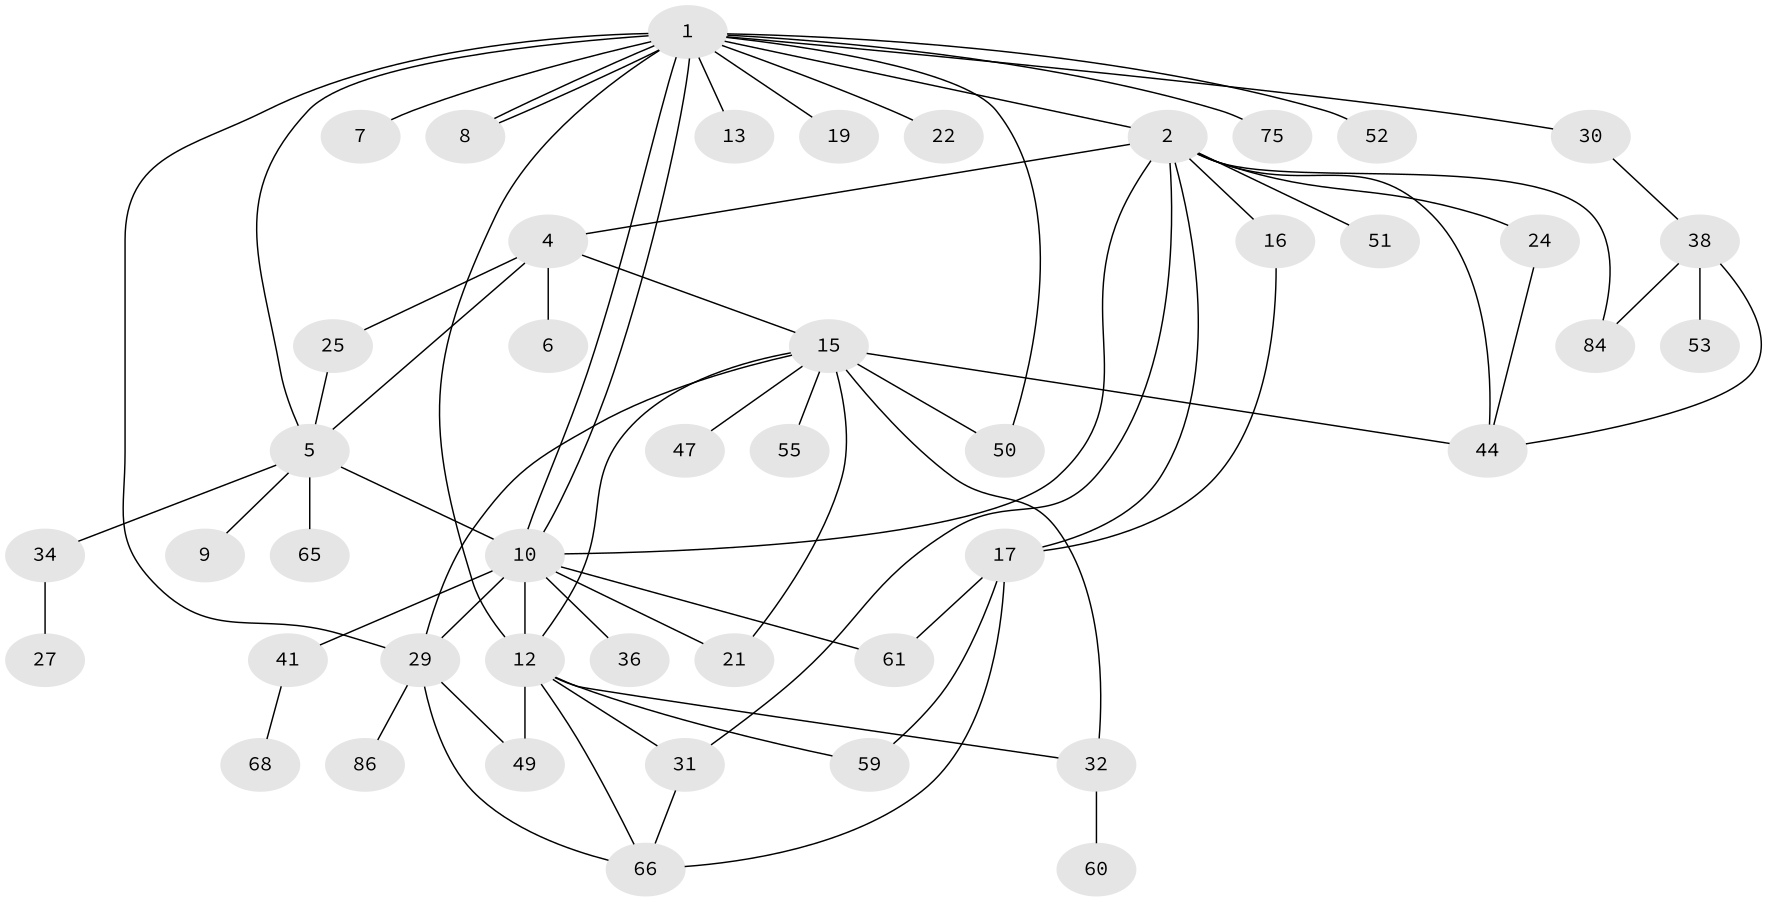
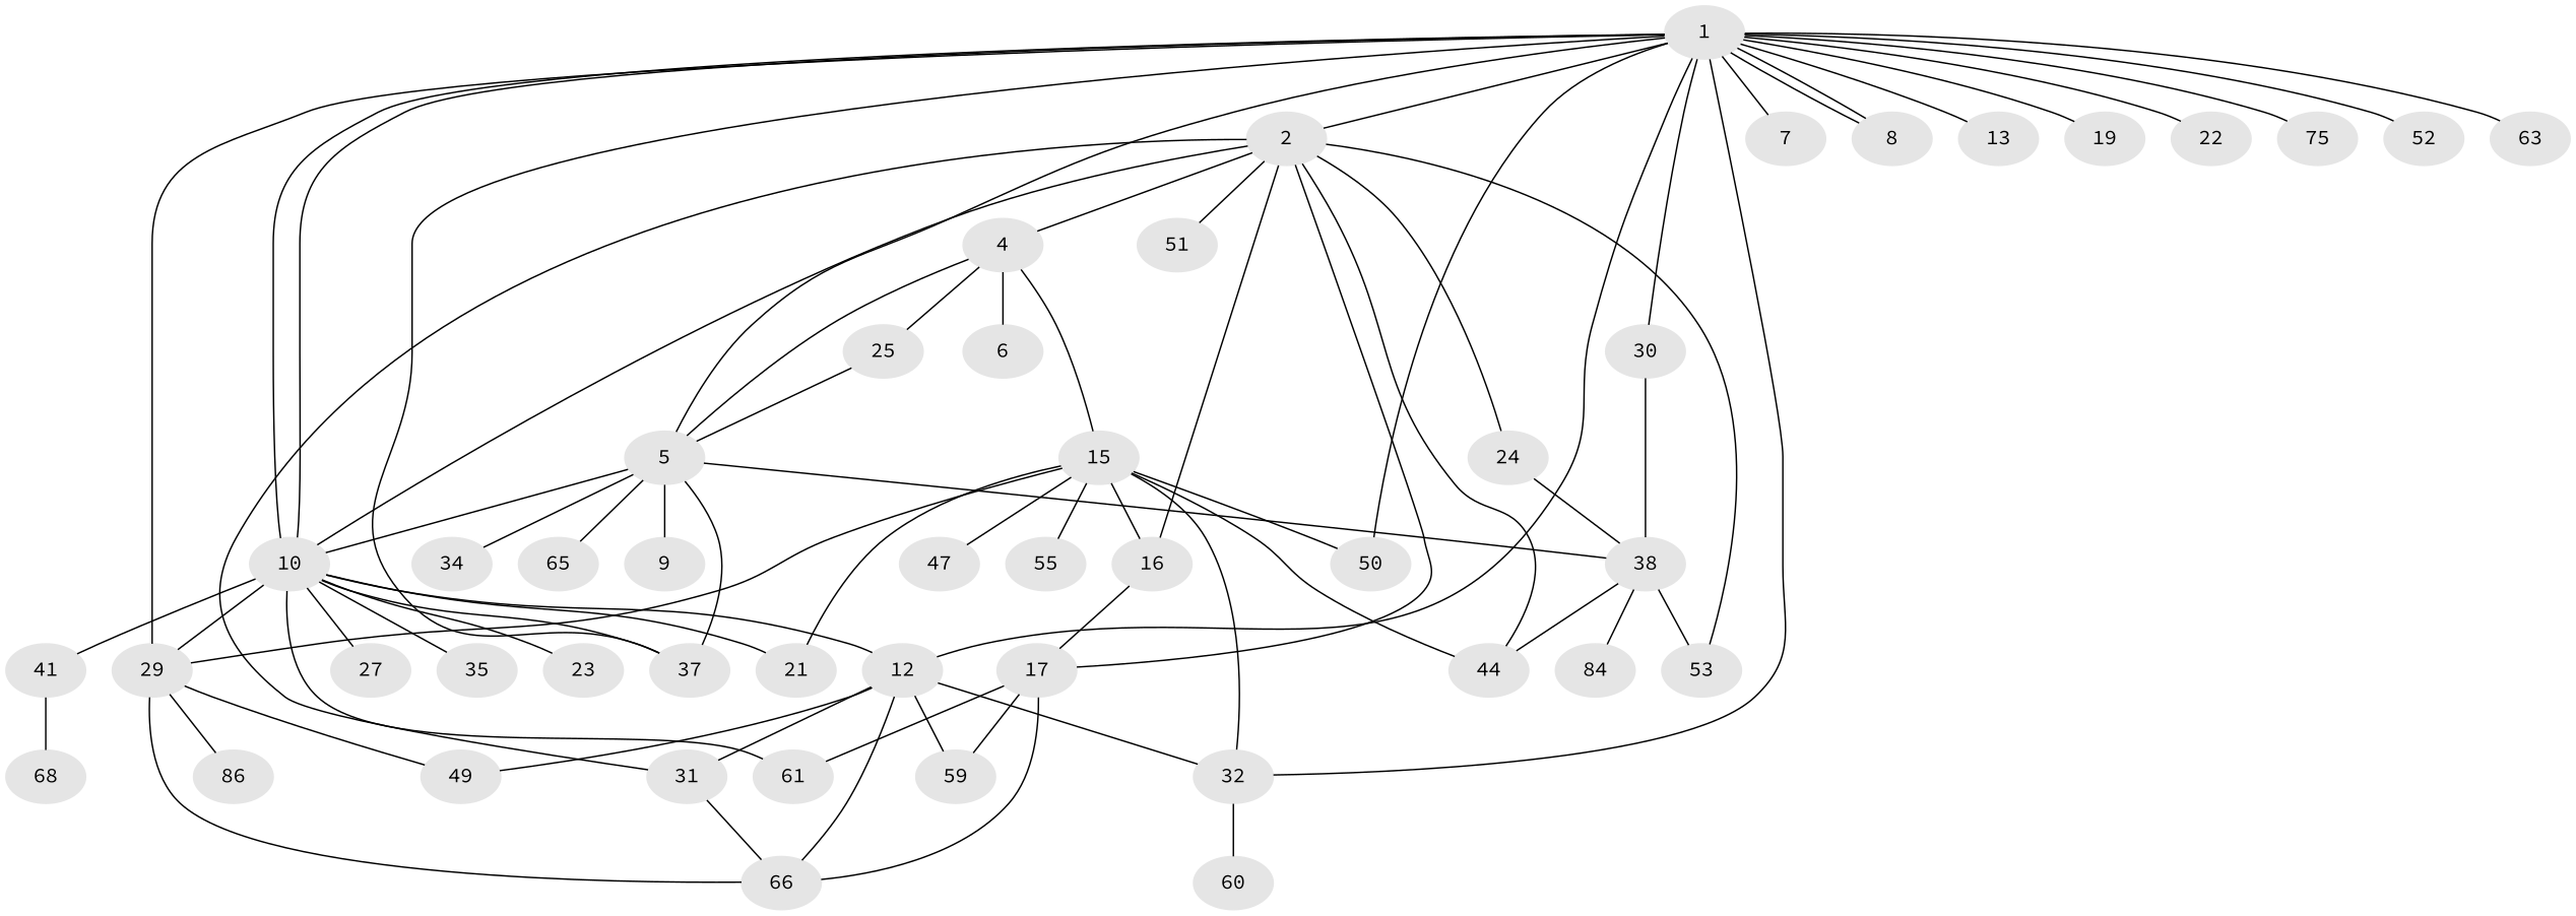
  graph {
    fontname="Source Code Pro"
    node [color=gray90 fontname="Source Code Pro" style=filled]
    edge [fontname="Source Code Pro"]
    1 [super="+42"]
    2 [super="+3"]
    5 [super="+11"]
    7
    8
    10 [super="+14"]
    12 [super="+18"]
    13
    19
    22
    29 [super="+67"]
    30 [super="+64"]
    32 [super="+56"]
    n14 [label=75]
+   37 [super="+58"]
    52
+   63
    50
    4 [super="+20"]
    16 [super="+40"]
    17 [super="+43"]
    24 [super="+48"]
    31 [super="+33"]
    44
    51
    53
    9
    34
    38 [super="+57"]
    65
    21
+   23
    27
-   36
+   36 [label=35]
    41 [super="+45"]
    61
    49
    59
    66
    15 [super="+39"]
    47
    55
    n43 [label=86]
    60
    6 [super="+26"]
    25 [super="+62"]
    n47 [label=84]
    68
    1 -- 2
    1 -- 5
    1 -- 7
    1 -- 8
    1 -- 8
    1 -- 10
    1 -- 10
    1 -- 12
    1 -- 13
    1 -- 19
    1 -- 22
    1 -- 29
    1 -- 30
+   1 -- 32
    1 -- n14
+   1 -- 37
    1 -- 52
+   1 -- 63
    1 -- 50
    2 -- 10
    2 -- 4
    2 -- 16
    2 -- 17
    2 -- 24
    2 -- 31
    2 -- 44
    2 -- 51
-   2 -- n47
+   2 -- 53
    5 -- 10
+   5 -- 37
    5 -- 9
    5 -- 34
+   5 -- 38
    5 -- 65
    10 -- 12
    10 -- 29 [weight=2]
+   10 -- 37
    10 -- 21
-   34 -- 27
+   10 -- 23
+   10 -- 27
    10 -- 36
    10 -- 41
    10 -- 61
    12 -- 32
    12 -- 31
    12 -- 49
    12 -- 59
    12 -- 66
    29 -- 49
    29 -- 66
    29 -- n43
    30 -- 38
    32 -- 60
    4 -- 5
    4 -- 15
    4 -- 6
    4 -- 25
    16 -- 17
    17 -- 61
    17 -- 59
    17 -- 66
-   24 -- 44
+   24 -- 38
    31 -- 66
    38 -- 44
    38 -- 53
    38 -- n47
    41 -- 68
    15 -- 29
    15 -- 32 [weight=2]
    15 -- 50
-   15 -- 12
+   15 -- 16
    15 -- 44
    15 -- 21
    15 -- 47
    15 -- 55
    25 -- 5
  }
